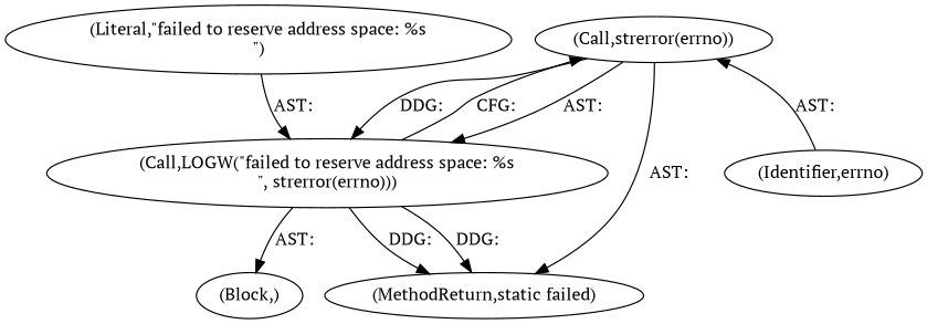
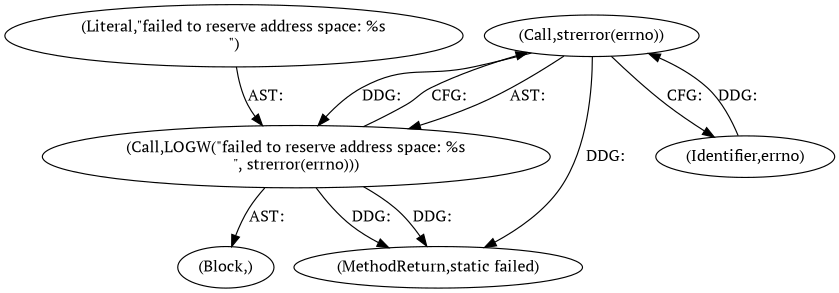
  digraph {
    fontname="PT Serif"
    node [fontname="PT Serif"]
    edge [fontname="PT Serif"]
    n1 [label="(Call,strerror(errno))"]
    n2 [label="(Call,LOGW(\"failed to reserve address space: %s\n\", strerror(errno)))"]
    n3 [label="(Identifier,errno)"]
    n4 [label="(MethodReturn,static failed)"]
    n5 [label="(Block,)"]
    n6 [label="(Literal,\"failed to reserve address space: %s\n\")"]
    n1 -> n2 [label="AST: "]
    n1 -> n2 [label="DDG: "]
-   n1 -> n4 [label="AST: "]
+   n1 -> n3 [label="CFG: "]
+   n1 -> n4 [label="DDG: "]
    n2 -> n1 [label="CFG: "]
    n2 -> n4 [label="DDG: "]
    n2 -> n4 [label="DDG: "]
    n2 -> n5 [label="AST: "]
-   n3 -> n1 [label="AST: "]
+   n3 -> n1 [label="DDG: "]
    n6 -> n2 [label="AST: "]
  }
